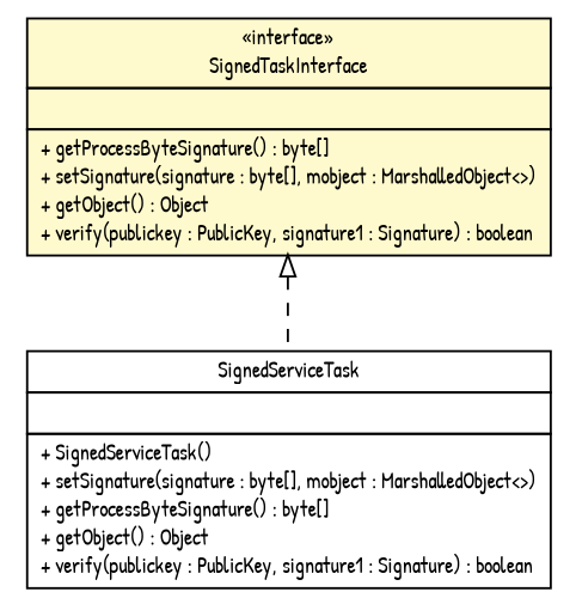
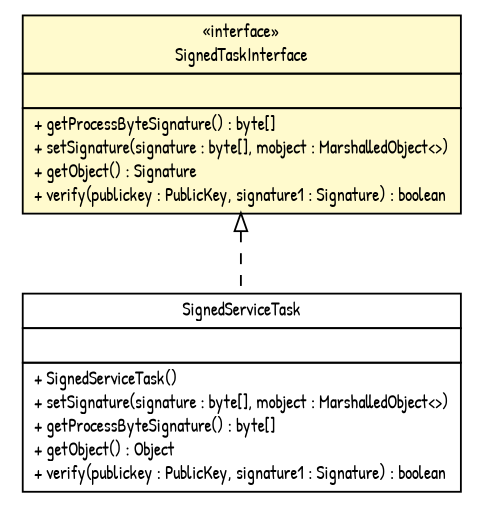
  digraph {
    nodesep=0.25
    ranksep=0.5
    fontname="Patrick Hand"
    node [fontcolor=black fontname="Patrick Hand" fontsize=10.0 shape=plaintext]
-   n1 [label=<<table title="sorcer.security.sign.SignedTaskInterface" border="0" cellborder="1" cellspacing="0" cellpadding="2" port="p" bgcolor="lemonChiffon" href="./SignedTaskInterface.html"> 		<tr><td><table border="0" cellspacing="0" cellpadding="1"> <tr><td align="center" balign="center"> &#171;interface&#187; </td></tr> <tr><td align="center" balign="center"> SignedTaskInterface </td></tr> 		</table></td></tr> 		<tr><td><table border="0" cellspacing="0" cellpadding="1"> <tr><td align="left" balign="left">  </td></tr> 		</table></td></tr> 		<tr><td><table border="0" cellspacing="0" cellpadding="1"> <tr><td align="left" balign="left"> + getProcessByteSignature() : byte[] </td></tr> <tr><td align="left" balign="left"> + setSignature(signature : byte[], mobject : MarshalledObject&lt;&gt;) </td></tr> <tr><td align="left" balign="left"> + getObject() : Object </td></tr> <tr><td align="left" balign="left"> + verify(publickey : PublicKey, signature1 : Signature) : boolean </td></tr> 		</table></td></tr> 		</table>>]
+   n1 [label=<<table title="sorcer.security.sign.SignedTaskInterface" border="0" cellborder="1" cellspacing="0" cellpadding="2" port="p" bgcolor="lemonChiffon" href="./SignedTaskInterface.html"> 		<tr><td><table border="0" cellspacing="0" cellpadding="1"> <tr><td align="center" balign="center"> &#171;interface&#187; </td></tr> <tr><td align="center" balign="center"> SignedTaskInterface </td></tr> 		</table></td></tr> 		<tr><td><table border="0" cellspacing="0" cellpadding="1"> <tr><td align="left" balign="left">  </td></tr> 		</table></td></tr> 		<tr><td><table border="0" cellspacing="0" cellpadding="1"> <tr><td align="left" balign="left"> + getProcessByteSignature() : byte[] </td></tr> <tr><td align="left" balign="left"> + setSignature(signature : byte[], mobject : MarshalledObject&lt;&gt;) </td></tr> <tr><td align="left" balign="left"> + getObject() : Signature </td></tr> <tr><td align="left" balign="left"> + verify(publickey : PublicKey, signature1 : Signature) : boolean </td></tr> 		</table></td></tr> 		</table>>]
    n2 [label=<<table title="sorcer.security.sign.SignedServiceTask" border="0" cellborder="1" cellspacing="0" cellpadding="2" port="p" href="./SignedServiceTask.html"> 		<tr><td><table border="0" cellspacing="0" cellpadding="1"> <tr><td align="center" balign="center"> SignedServiceTask </td></tr> 		</table></td></tr> 		<tr><td><table border="0" cellspacing="0" cellpadding="1"> <tr><td align="left" balign="left">  </td></tr> 		</table></td></tr> 		<tr><td><table border="0" cellspacing="0" cellpadding="1"> <tr><td align="left" balign="left"> + SignedServiceTask() </td></tr> <tr><td align="left" balign="left"> + setSignature(signature : byte[], mobject : MarshalledObject&lt;&gt;) </td></tr> <tr><td align="left" balign="left"> + getProcessByteSignature() : byte[] </td></tr> <tr><td align="left" balign="left"> + getObject() : Object </td></tr> <tr><td align="left" balign="left"> + verify(publickey : PublicKey, signature1 : Signature) : boolean </td></tr> 		</table></td></tr> 		</table>>]
    n1 -> n2 [arrowtail=empty dir=back fontname="Patrick Hand" fontsize=10 headport=p labelfontname=Helvetica labelfontsize=10 style=dashed tailport=p]
  }
